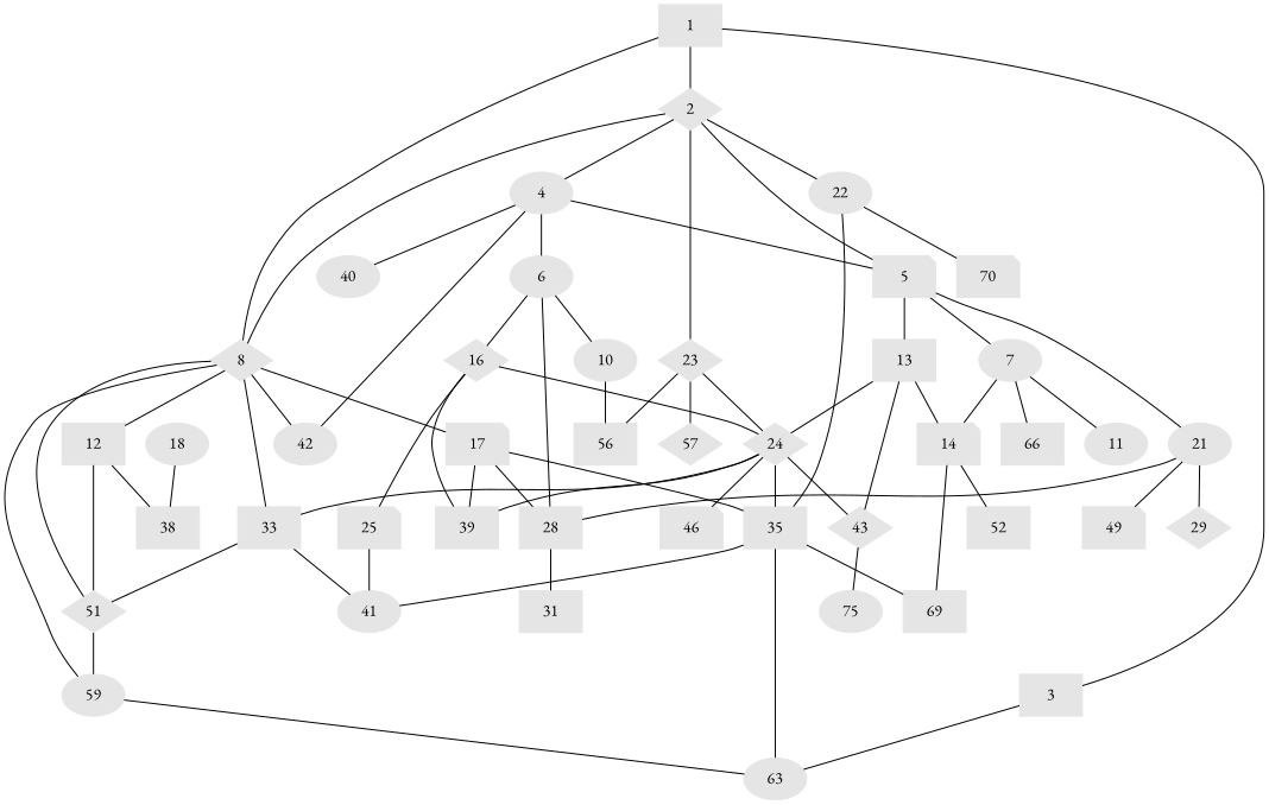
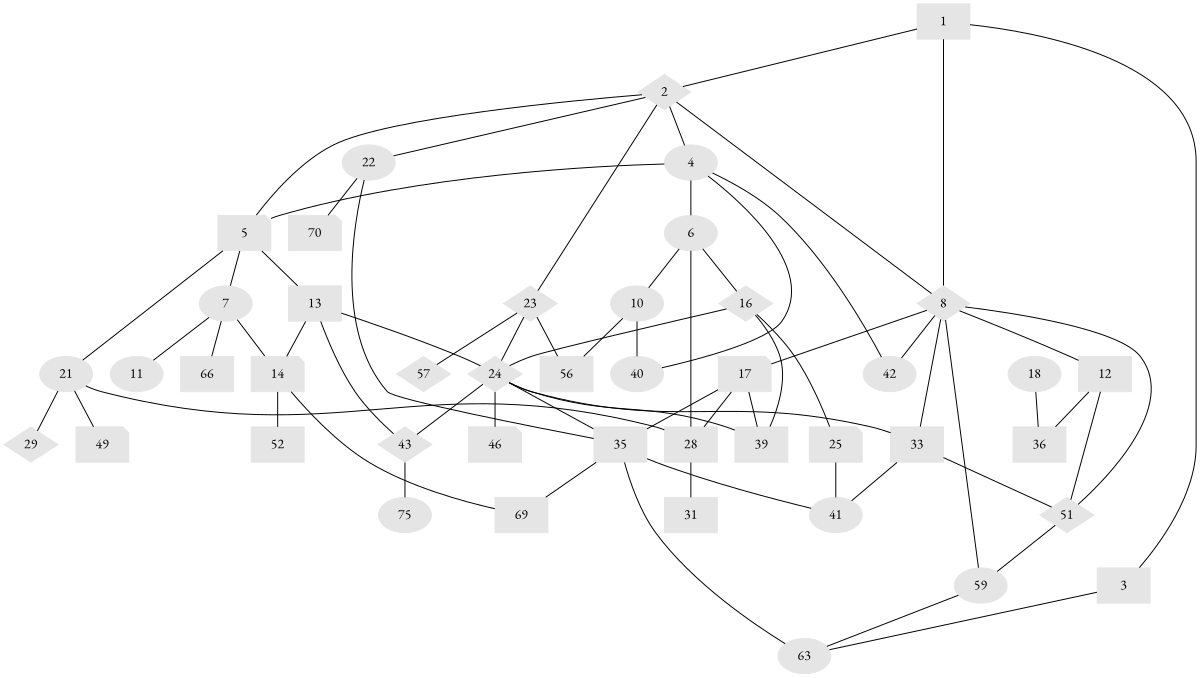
  graph {
    fontname="EB Garamond"
    node [color=gray90 fontname="EB Garamond" shape=ellipse style=filled]
    edge [fontname="EB Garamond"]
    2 [shape=diamond super="+15"]
    4 [super="+44"]
    5 [shape=note super="+20"]
    8 [shape=diamond super="+47"]
    22 [super="+38"]
    23 [shape=diamond]
    1 [shape=box]
    3 [shape=box super="+9"]
    63 [super="+64"]
    18
-   36 [shape=box super="+72" label=38]
+   36 [shape=box super="+72"]
    6
    40
    42 [super="+73"]
    7 [super="+19"]
    13 [shape=box super="+67"]
    21 [super="+27"]
    12 [shape=box super="+60"]
    17 [shape=note super="+62"]
    33 [shape=box super="+37"]
    51 [shape=diamond super="+58"]
    59 [super="+61"]
    35 [shape=box super="+74"]
    70 [shape=note]
    57 [shape=diamond super="+65"]
    56 [shape=box]
    24 [shape=diamond super="+26"]
    10 [super="+71"]
    16 [shape=diamond super="+34"]
    28 [shape=box super="+32"]
    11
    14 [shape=note super="+45"]
    66 [shape=box]
    43 [shape=diamond super="+48"]
    29 [shape=diamond]
    49 [shape=note]
    25 [shape=note super="+54"]
    39 [shape=box super="+53"]
    31 [shape=box]
    52 [shape=box]
    69 [shape=box]
    41 [super="+68"]
    46 [shape=note super="+55"]
    75
    2 -- 4
    2 -- 5
    2 -- 8
    2 -- 22
    2 -- 23
    4 -- 5
    4 -- 6
    4 -- 40
    4 -- 42
    5 -- 7
    5 -- 13
    5 -- 21
    8 -- 42
    8 -- 12
    8 -- 17
    8 -- 33
    8 -- 51
    8 -- 59
    22 -- 35
    22 -- 70
    23 -- 57
    23 -- 56
    23 -- 24
    1 -- 2
    1 -- 8
    1 -- 3
    3 -- 63
    18 -- 36
    6 -- 10
    6 -- 16
    6 -- 28
    7 -- 11
    7 -- 14
    7 -- 66
    13 -- 24 [weight=2]
    13 -- 14
    13 -- 43
    21 -- 28
    21 -- 29
    21 -- 49
    12 -- 36
    12 -- 51
    17 -- 35
    17 -- 28
    17 -- 39
    33 -- 51
    33 -- 41
    51 -- 59
    59 -- 63
    35 -- 63 [weight=2]
    35 -- 69
    35 -- 41
    24 -- 33
    24 -- 35
    24 -- 43
    24 -- 39
    24 -- 46
+   10 -- 40
    10 -- 56
    16 -- 24 [weight=2]
    16 -- 25
    16 -- 39
    28 -- 31
    14 -- 52
    14 -- 69
    43 -- 75
    25 -- 41
  }
